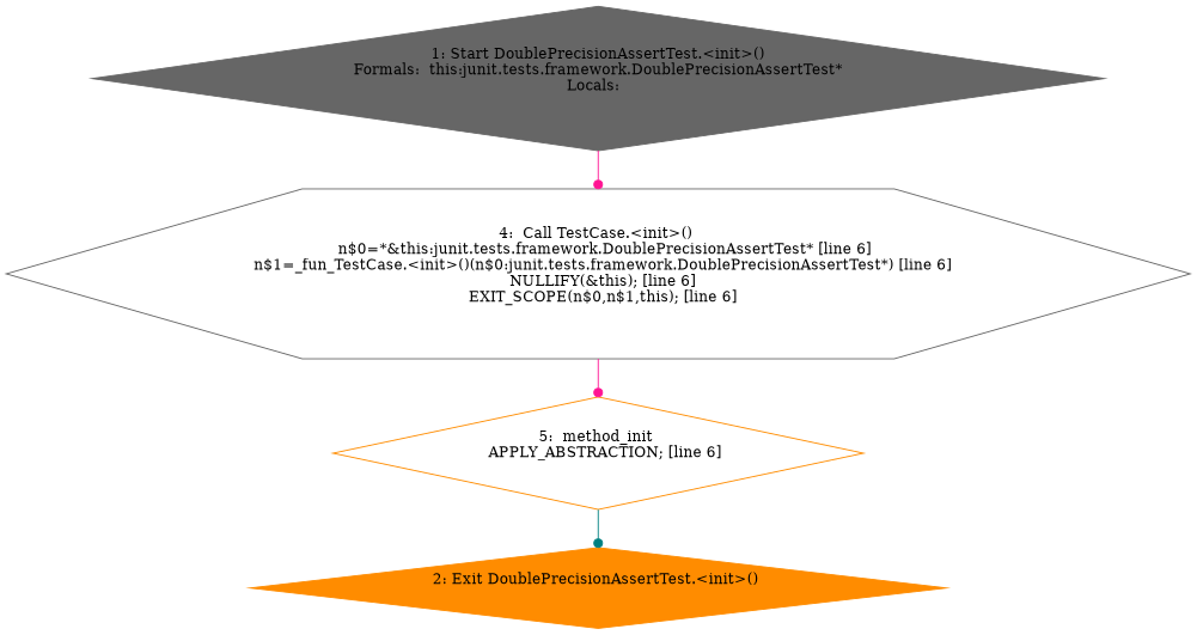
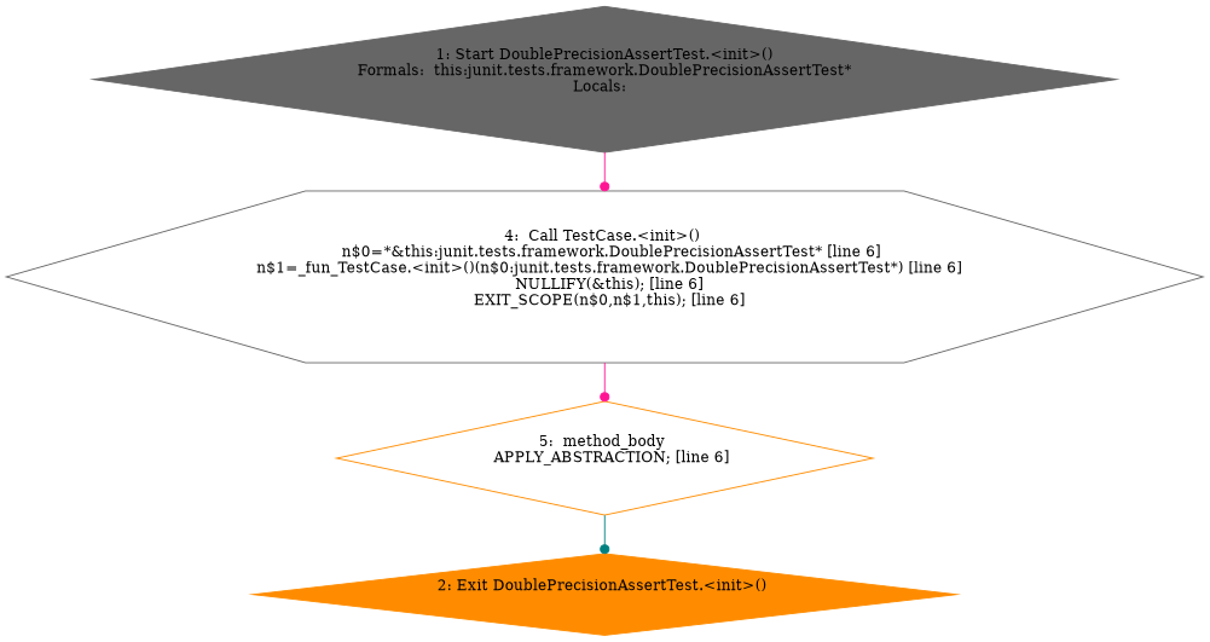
  digraph {
    node [color=gray40 shape=diamond]
    edge [arrowhead=dot color=deeppink]
    n1 [label="1: Start DoublePrecisionAssertTest.<init>()\nFormals:  this:junit.tests.framework.DoublePrecisionAssertTest*\nLocals:  \n  " style=filled]
    n2 [label="4:  Call TestCase.<init>() \n   n$0=*&this:junit.tests.framework.DoublePrecisionAssertTest* [line 6]\n  n$1=_fun_TestCase.<init>()(n$0:junit.tests.framework.DoublePrecisionAssertTest*) [line 6]\n  NULLIFY(&this); [line 6]\n  EXIT_SCOPE(n$0,n$1,this); [line 6]\n " shape=hexagon]
-   n3 [color=darkorange label="5:  method_init \n   APPLY_ABSTRACTION; [line 6]\n "]
+   n3 [color=darkorange label="5:  method_body \n   APPLY_ABSTRACTION; [line 6]\n "]
    n4 [color=darkorange label="2: Exit DoublePrecisionAssertTest.<init>() \n  " style=filled]
    n1 -> n2
    n2 -> n3
    n3 -> n4 [color=teal]
  }
